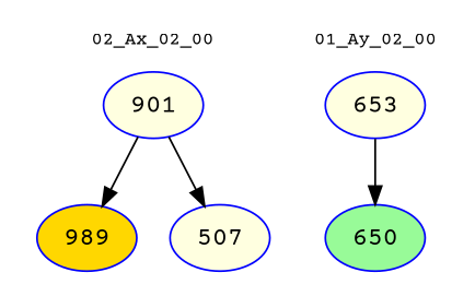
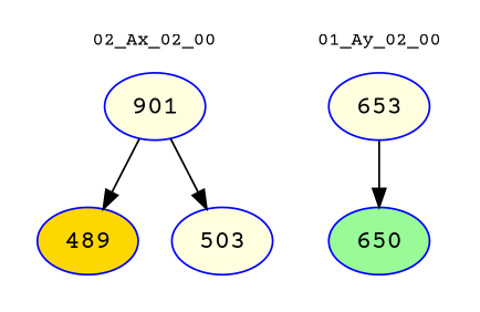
  digraph {
    fontname="Courier Prime"
    node [color=blue fillcolor=lightyellow fontname="Courier Prime" style=filled]
    edge [color=black fontname="Courier Prime"]
    n1 [label=901]
-   n2 [fillcolor=gold label=989]
-   n3 [label=507]
+   n2 [fillcolor=gold label=489]
+   n3 [label=503]
    n4 [label=653]
    n5 [fillcolor=palegreen label=650]
    subgraph cluster_1 {
      color=white
      fontsize=10
      label="02_Ax_02_00"
      n1
      n2
      n3
    }
    subgraph cluster_2 {
      color=white
      fontsize=10
      label="01_Ay_02_00"
      n4
      n5
    }
    n1 -> n2
    n1 -> n3
    n4 -> n5
  }
